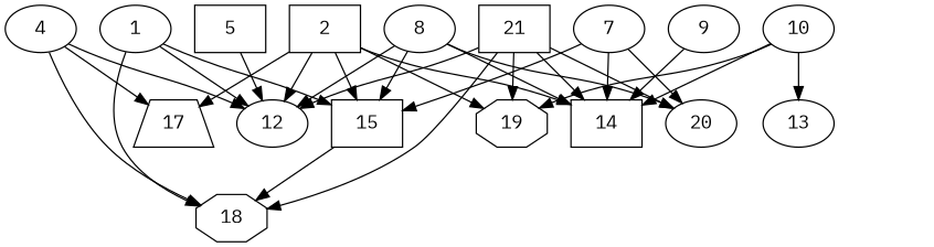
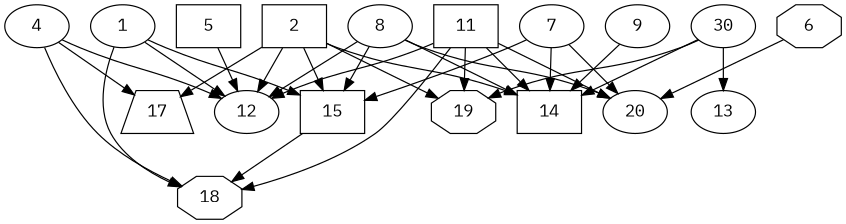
  digraph {
    fontname="IBM Plex Mono"
    node [alpha=0.05 fontname="IBM Plex Mono" shape=ellipse]
    edge [fontname="IBM Plex Mono"]
    1 [alpha=0.02 expect_size=15411200]
    12 [alpha=0.03 expect_size=12477440]
    15 [alpha=0.14 expect_size=39631872 shape=box]
    18 [alpha=0.18 expect_size=14243840 shape=octagon]
    19 [alpha=0.12 expect_size=25484288 shape=octagon]
    2 [expect_size=11408384 shape=box]
    14 [alpha=0.08 expect_size=46595072 shape=box]
    17 [alpha=0.00 expect_size=49095680 shape=trapezium]
    4 [alpha=0.17 expect_size=49998848]
    5 [alpha=0.07 expect_size=45651968 shape=box]
+   6 [alpha=0.17 expect_size=25239552 shape=octagon]
    20 [alpha=0.04 expect_size=25214976]
    7 [expect_size=23289856]
    8 [expect_size=5857280]
    9 [alpha=0.20 expect_size=11499520]
-   10 [alpha=0.13 expect_size=18608128]
+   10 [alpha=0.13 expect_size=18608128 label=30]
    13 [alpha=0.04 expect_size=23916544]
-   11 [alpha=0.11 expect_size=7042048 shape=box label=21]
+   11 [alpha=0.11 expect_size=7042048 shape=box]
    1 -> 12
    1 -> 15
    1 -> 18
    15 -> 18
    2 -> 12
    2 -> 15
    2 -> 19
    2 -> 14
    2 -> 17
    4 -> 12
    4 -> 18
    4 -> 17
    5 -> 12
+   6 -> 20
    7 -> 15
    7 -> 14
    7 -> 20
    8 -> 12
    8 -> 15
    8 -> 14
    8 -> 20
    9 -> 14
    10 -> 19
    10 -> 14
    10 -> 13
    11 -> 12
    11 -> 18
    11 -> 19
    11 -> 14
    11 -> 20
  }
